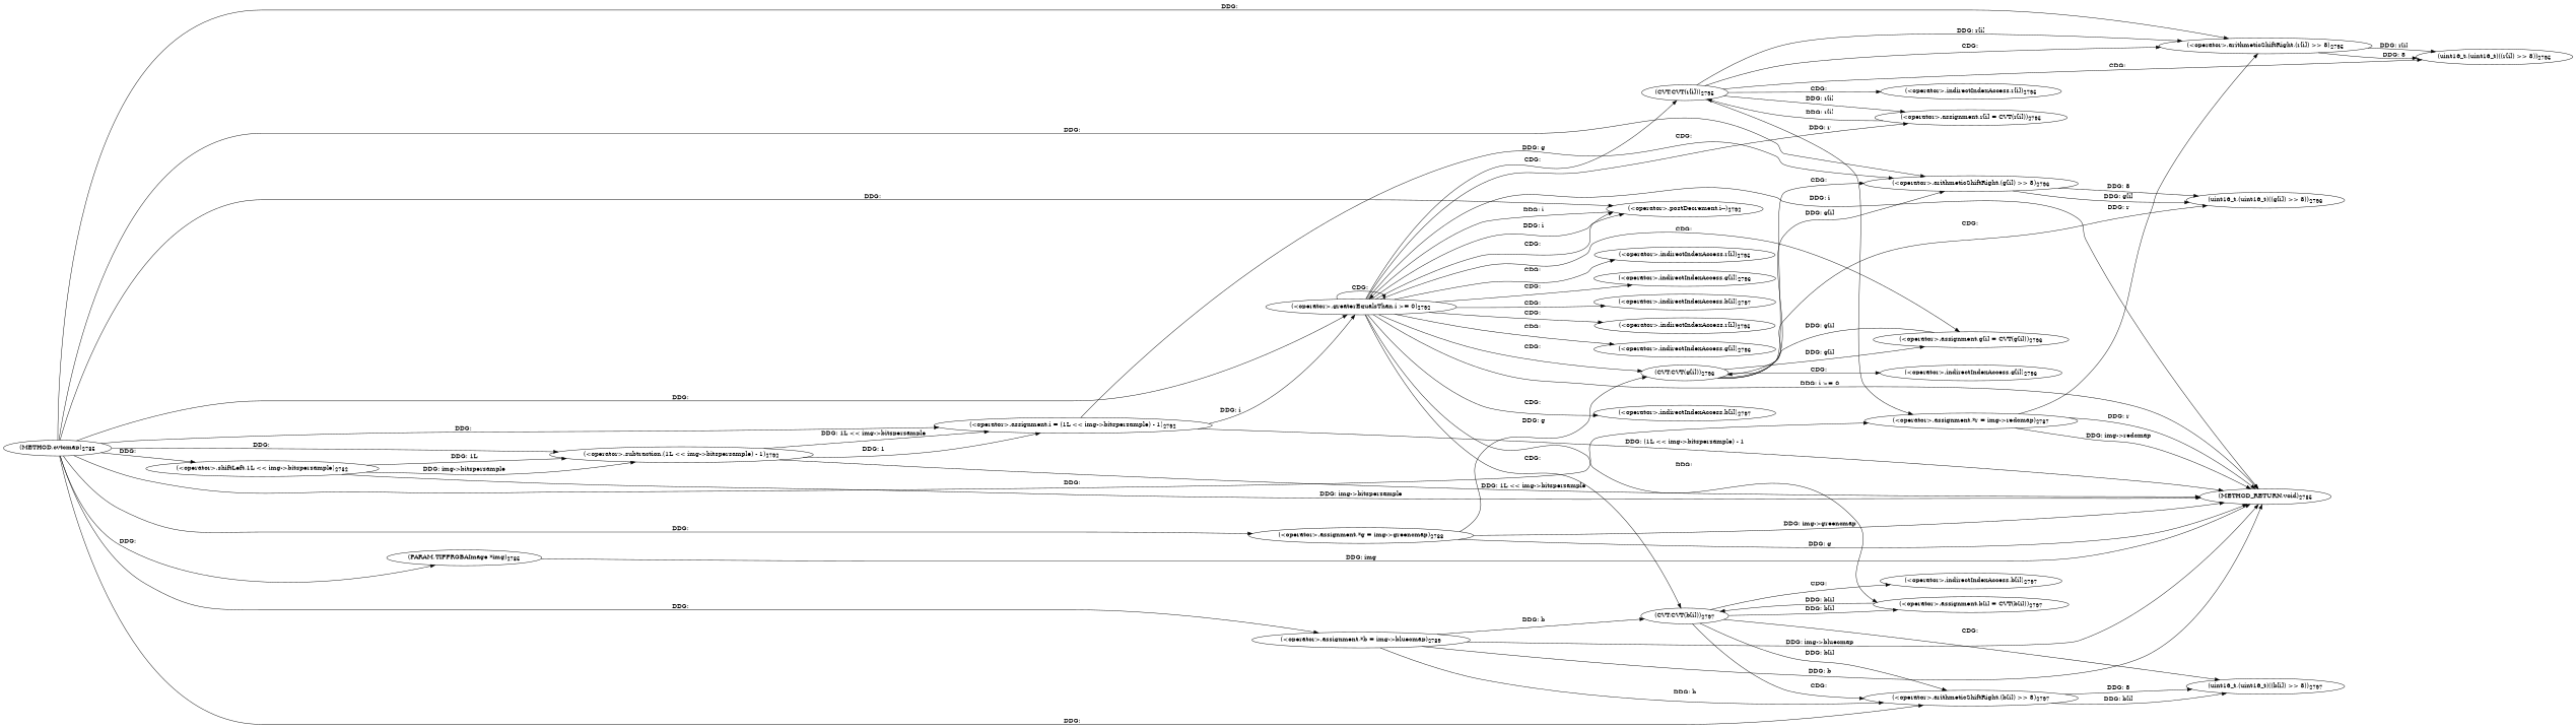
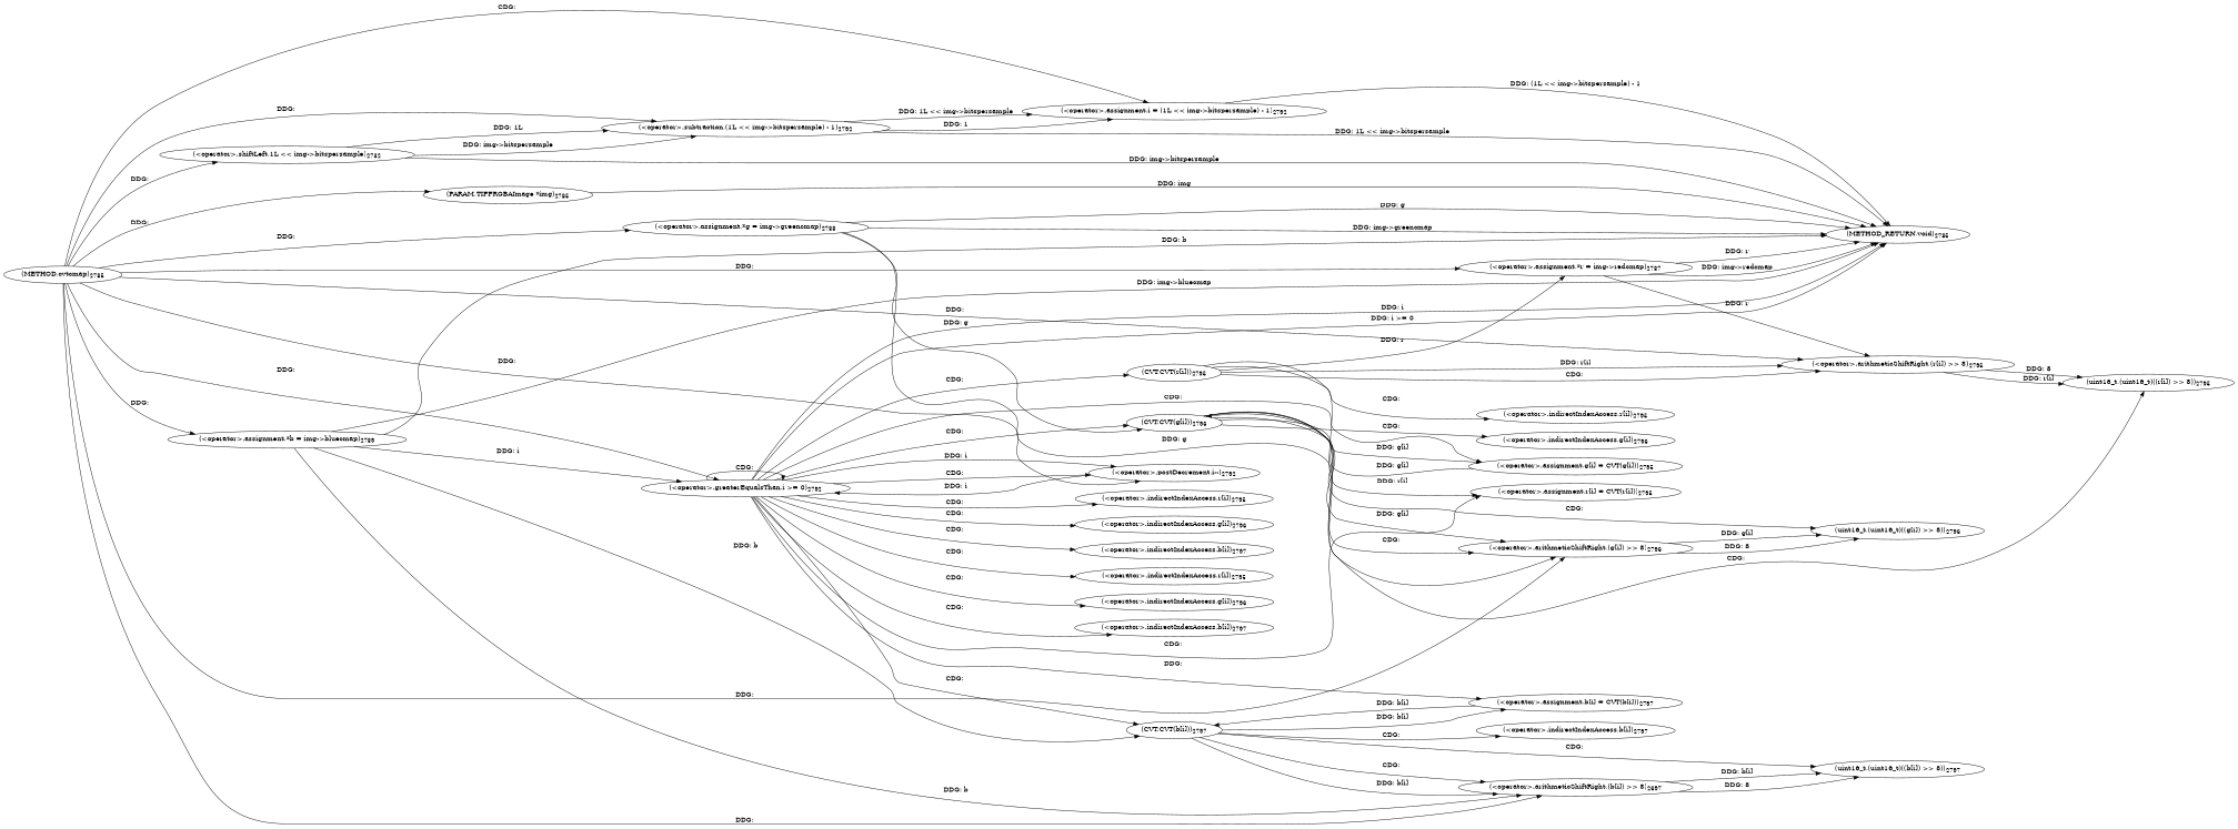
  digraph {
    rankdir=LR
    n1 [label=<(METHOD,cvtcmap)<SUB>2785</SUB>>]
    n2 [label=<(PARAM,TIFFRGBAImage *img)<SUB>2785</SUB>>]
    n3 [label=<(&lt;operator&gt;.assignment,*r = img-&gt;redcmap)<SUB>2787</SUB>>]
    n4 [label=<(&lt;operator&gt;.assignment,*g = img-&gt;greencmap)<SUB>2788</SUB>>]
    n5 [label=<(&lt;operator&gt;.assignment,*b = img-&gt;bluecmap)<SUB>2789</SUB>>]
    n6 [label=<(&lt;operator&gt;.greaterEqualsThan,i &gt;= 0)<SUB>2792</SUB>>]
    n7 [label=<(&lt;operator&gt;.postDecrement,i--)<SUB>2792</SUB>>]
    n8 [label=<(&lt;operator&gt;.assignment,i = (1L &lt;&lt; img-&gt;bitspersample) - 1)<SUB>2792</SUB>>]
    n9 [label=<(&lt;operator&gt;.subtraction,(1L &lt;&lt; img-&gt;bitspersample) - 1)<SUB>2792</SUB>>]
    n10 [label=<(&lt;operator&gt;.shiftLeft,1L &lt;&lt; img-&gt;bitspersample)<SUB>2732</SUB>>]
    n11 [label=<(&lt;operator&gt;.arithmeticShiftRight,(r[i]) &gt;&gt; 8)<SUB>2795</SUB>>]
    n12 [label=<(&lt;operator&gt;.arithmeticShiftRight,(g[i]) &gt;&gt; 8)<SUB>2796</SUB>>]
-   n13 [label=<(&lt;operator&gt;.arithmeticShiftRight,(b[i]) &gt;&gt; 8)<SUB>2797</SUB>>]
+   n13 [label=<(&lt;operator&gt;.arithmeticShiftRight,(b[i]) &gt;&gt; 8)<SUB>2697</SUB>>]
    n14 [label=<(METHOD_RETURN,void)<SUB>2785</SUB>>]
    n15 [label=<(CVT,CVT(g[i]))<SUB>2796</SUB>>]
    n16 [label=<(CVT,CVT(b[i]))<SUB>2797</SUB>>]
    n17 [label=<(CVT,CVT(r[i]))<SUB>2795</SUB>>]
    n18 [label=<(&lt;operator&gt;.assignment,r[i] = CVT(r[i]))<SUB>2795</SUB>>]
-   n19 [label=<(&lt;operator&gt;.assignment,g[i] = CVT(g[i]))<SUB>2796</SUB>>]
+   n19 [label=<(&lt;operator&gt;.assignment,g[i] = CVT(g[i]))<SUB>2795</SUB>>]
    n20 [label=<(&lt;operator&gt;.assignment,b[i] = CVT(b[i]))<SUB>2797</SUB>>]
    n21 [label=<(&lt;operator&gt;.indirectIndexAccess,r[i])<SUB>2795</SUB>>]
    n22 [label=<(&lt;operator&gt;.indirectIndexAccess,g[i])<SUB>2796</SUB>>]
    n23 [label=<(&lt;operator&gt;.indirectIndexAccess,b[i])<SUB>2797</SUB>>]
    n24 [label=<(&lt;operator&gt;.indirectIndexAccess,r[i])<SUB>2795</SUB>>]
    n25 [label=<(&lt;operator&gt;.indirectIndexAccess,g[i])<SUB>2796</SUB>>]
    n26 [label=<(&lt;operator&gt;.indirectIndexAccess,b[i])<SUB>2797</SUB>>]
    n27 [label=<(uint16_t,(uint16_t)((r[i]) &gt;&gt; 8))<SUB>2795</SUB>>]
    n28 [label=<(uint16_t,(uint16_t)((g[i]) &gt;&gt; 8))<SUB>2796</SUB>>]
    n29 [label=<(uint16_t,(uint16_t)((b[i]) &gt;&gt; 8))<SUB>2797</SUB>>]
    n30 [label=<(&lt;operator&gt;.indirectIndexAccess,r[i])<SUB>2795</SUB>>]
    n31 [label=<(&lt;operator&gt;.indirectIndexAccess,g[i])<SUB>2796</SUB>>]
    n32 [label=<(&lt;operator&gt;.indirectIndexAccess,b[i])<SUB>2797</SUB>>]
    n1 -> n2 [label="DDG: "]
    n1 -> n3 [label="DDG: "]
    n1 -> n4 [label="DDG: "]
    n1 -> n5 [label="DDG: "]
    n1 -> n6 [label="DDG: "]
    n1 -> n7 [label="DDG: "]
-   n1 -> n8 [label="DDG: "]
+   n1 -> n8 [label="CDG: "]
    n1 -> n9 [label="DDG: "]
    n1 -> n10 [label="DDG: "]
    n1 -> n11 [label="DDG: "]
    n1 -> n12 [label="DDG: "]
    n1 -> n13 [label="DDG: "]
    n2 -> n14 [label="DDG: img"]
    n3 -> n11 [label="DDG: r"]
    n3 -> n14 [label="DDG: r"]
    n3 -> n14 [label="DDG: img-&gt;redcmap"]
-   n8 -> n12 [label="DDG: g"]
+   n4 -> n12 [label="DDG: g"]
    n4 -> n14 [label="DDG: g"]
    n4 -> n14 [label="DDG: img-&gt;greencmap"]
    n4 -> n15 [label="DDG: g"]
    n5 -> n13 [label="DDG: b"]
    n5 -> n14 [label="DDG: b"]
    n5 -> n14 [label="DDG: img-&gt;bluecmap"]
    n5 -> n16 [label="DDG: b"]
    n6 -> n6 [label="CDG: "]
    n6 -> n7 [label="DDG: i"]
    n6 -> n7 [label="CDG: "]
    n6 -> n14 [label="DDG: i"]
    n6 -> n14 [label="DDG: i &gt;= 0"]
    n6 -> n15 [label="CDG: "]
    n6 -> n16 [label="CDG: "]
    n6 -> n17 [label="CDG: "]
    n6 -> n18 [label="CDG: "]
    n6 -> n19 [label="CDG: "]
    n6 -> n20 [label="DDG: "]
    n6 -> n21 [label="CDG: "]
    n6 -> n22 [label="CDG: "]
    n6 -> n23 [label="CDG: "]
    n6 -> n24 [label="CDG: "]
    n6 -> n25 [label="CDG: "]
    n6 -> n26 [label="CDG: "]
    n7 -> n6 [label="DDG: i"]
-   n8 -> n6 [label="DDG: i"]
+   n5 -> n6 [label="DDG: i"]
    n8 -> n14 [label="DDG: (1L &lt;&lt; img-&gt;bitspersample) - 1"]
    n9 -> n8 [label="DDG: 1L &lt;&lt; img-&gt;bitspersample"]
    n9 -> n8 [label="DDG: 1"]
    n9 -> n14 [label="DDG: 1L &lt;&lt; img-&gt;bitspersample"]
    n10 -> n9 [label="DDG: 1L"]
    n10 -> n9 [label="DDG: img-&gt;bitspersample"]
    n10 -> n14 [label="DDG: img-&gt;bitspersample"]
    n11 -> n27 [label="DDG: r[i]"]
    n11 -> n27 [label="DDG: 8"]
    n12 -> n28 [label="DDG: g[i]"]
    n12 -> n28 [label="DDG: 8"]
    n13 -> n29 [label="DDG: b[i]"]
    n13 -> n29 [label="DDG: 8"]
    n15 -> n12 [label="DDG: g[i]"]
    n15 -> n12 [label="CDG: "]
    n15 -> n19 [label="DDG: g[i]"]
    n15 -> n28 [label="CDG: "]
    n15 -> n31 [label="CDG: "]
    n16 -> n13 [label="DDG: b[i]"]
    n16 -> n13 [label="CDG: "]
    n16 -> n20 [label="DDG: b[i]"]
    n16 -> n29 [label="CDG: "]
    n16 -> n32 [label="CDG: "]
    n17 -> n3 [label="DDG: r"]
    n17 -> n11 [label="DDG: r[i]"]
    n17 -> n11 [label="CDG: "]
    n17 -> n18 [label="DDG: r[i]"]
-   n17 -> n27 [label="CDG: "]
+   n15 -> n27 [label="CDG: "]
    n17 -> n30 [label="CDG: "]
-   n18 -> n17 [label="DDG: r[i]"]
    n19 -> n15 [label="DDG: g[i]"]
    n20 -> n16 [label="DDG: b[i]"]
  }
